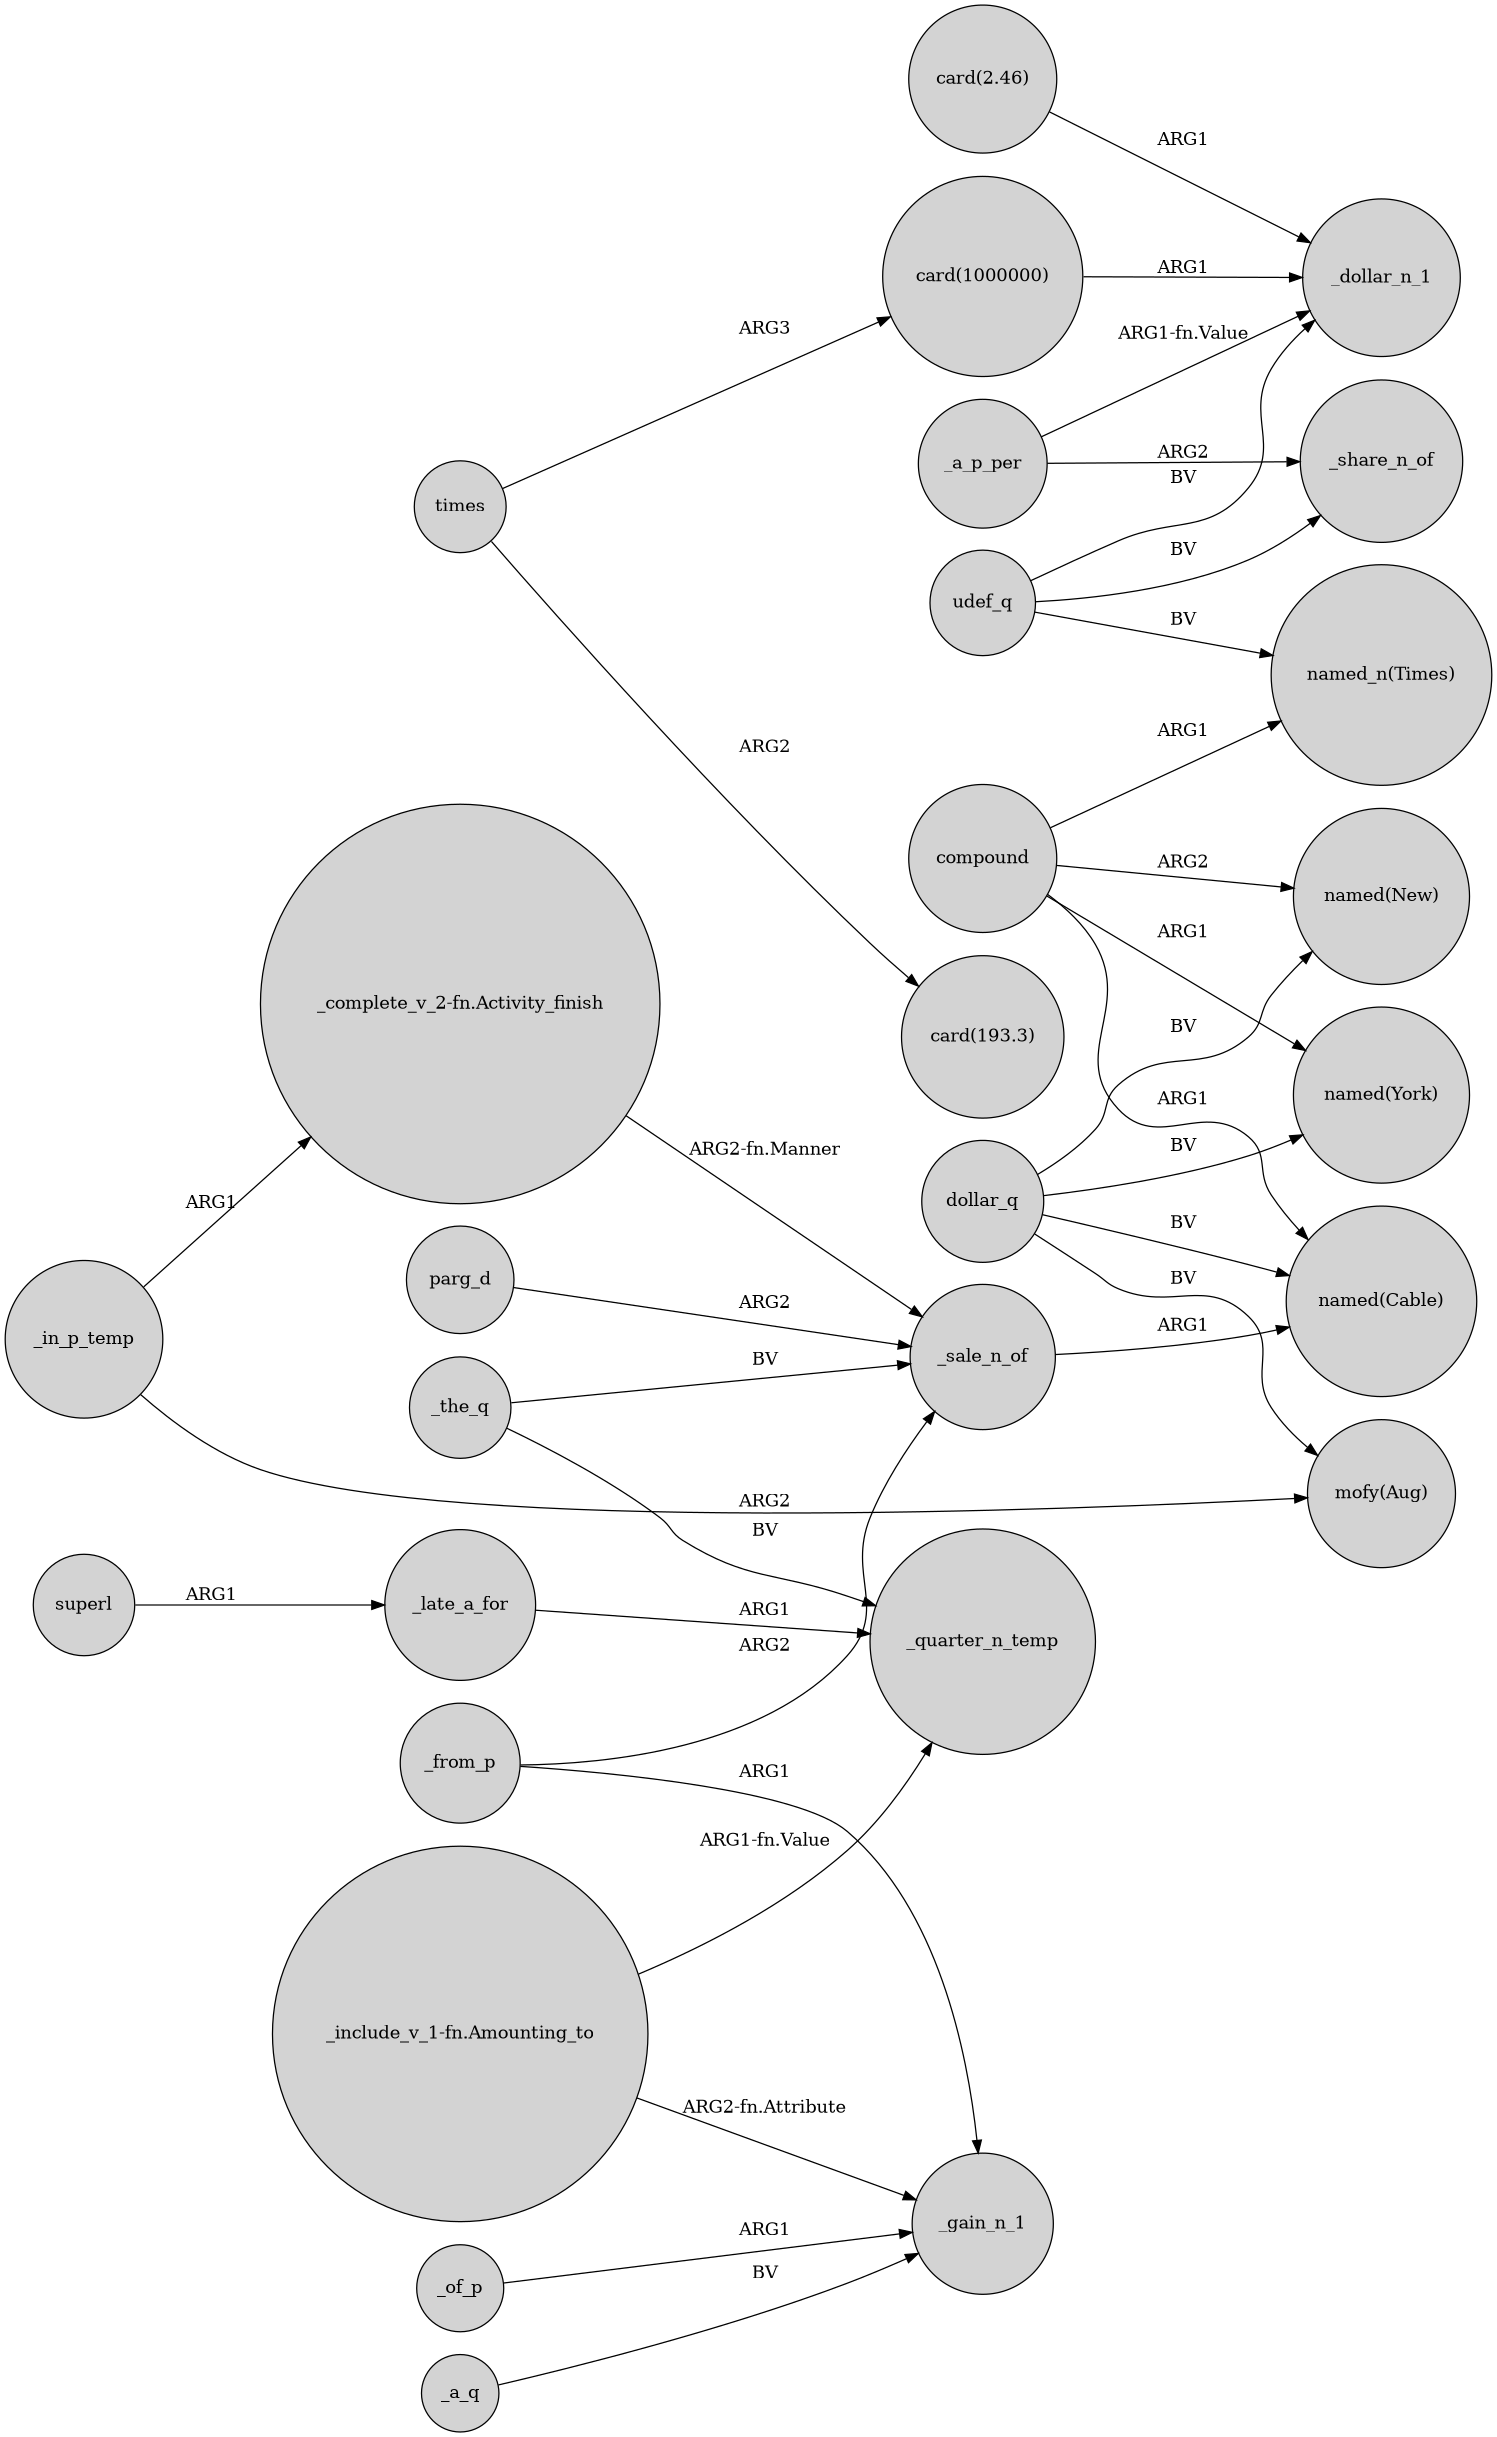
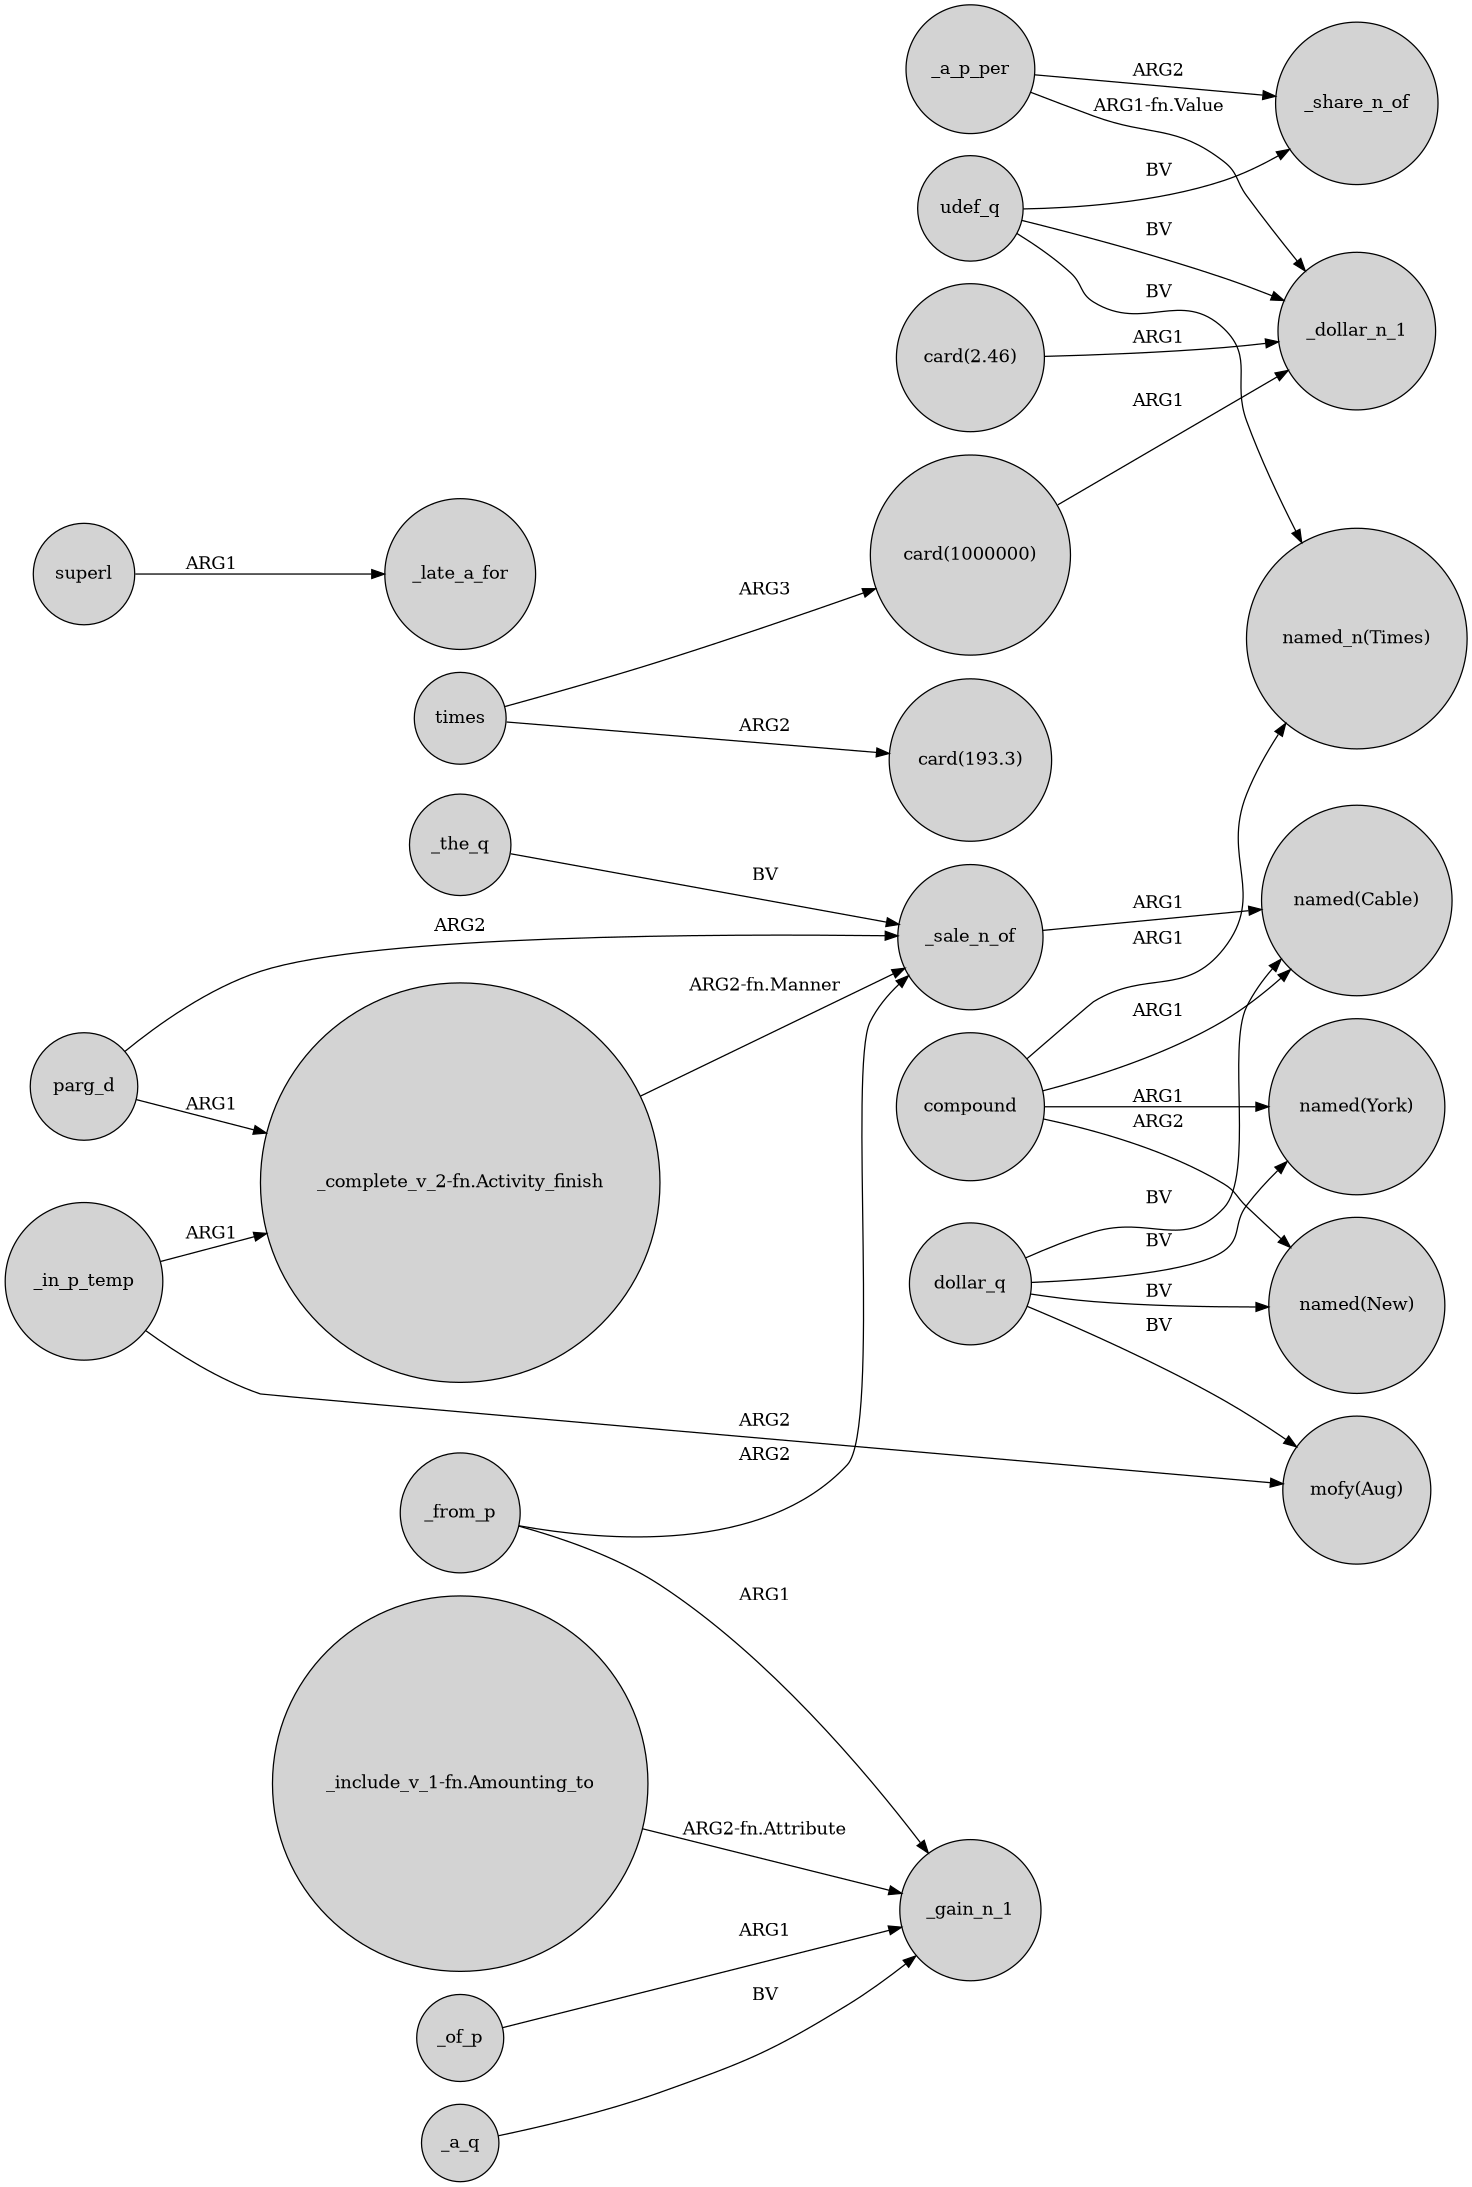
  digraph {
    rankdir=LR
    node [shape=circle style=filled]
    compound
    "named_n(Times)"
    "named(New)"
    "named(Cable)"
    "named(York)"
    _late_a_for
-   _quarter_n_temp
    _in_p_temp
    "mofy(Aug)"
    "_complete_v_2-fn.Activity_finish"
    _sale_n_of
    n12 [label=dollar_q]
    _the_q
    superl
    "_include_v_1-fn.Amounting_to"
    _gain_n_1
    times
    "card(1000000)"
    "card(193.3)"
    _dollar_n_1
    _of_p
    udef_q
    _share_n_of
    _from_p
    parg_d
    _a_p_per
    _a_q
    "card(2.46)"
    compound -> "named_n(Times)" [label=ARG1]
    compound -> "named(New)" [label=ARG2]
    compound -> "named(Cable)" [label=ARG1]
    compound -> "named(York)" [label=ARG1]
-   _late_a_for -> _quarter_n_temp [label=ARG1]
    _in_p_temp -> "mofy(Aug)" [label=ARG2]
    _in_p_temp -> "_complete_v_2-fn.Activity_finish" [label=ARG1]
    "_complete_v_2-fn.Activity_finish" -> _sale_n_of [label="ARG2-fn.Manner"]
    _sale_n_of -> "named(Cable)" [label=ARG1]
    n12 -> "named(New)" [label=BV]
    n12 -> "named(Cable)" [label=BV]
    n12 -> "named(York)" [label=BV]
    n12 -> "mofy(Aug)" [label=BV]
-   _the_q -> _quarter_n_temp [label=BV]
    _the_q -> _sale_n_of [label=BV]
    superl -> _late_a_for [label=ARG1]
-   "_include_v_1-fn.Amounting_to" -> _quarter_n_temp [label="ARG1-fn.Value"]
    "_include_v_1-fn.Amounting_to" -> _gain_n_1 [label="ARG2-fn.Attribute"]
    times -> "card(1000000)" [label=ARG3]
    times -> "card(193.3)" [label=ARG2]
    "card(1000000)" -> _dollar_n_1 [label=ARG1]
    _of_p -> _gain_n_1 [label=ARG1]
    udef_q -> "named_n(Times)" [label=BV]
    udef_q -> _dollar_n_1 [label=BV]
    udef_q -> _share_n_of [label=BV]
    _from_p -> _sale_n_of [label=ARG2]
    _from_p -> _gain_n_1 [label=ARG1]
+   parg_d -> "_complete_v_2-fn.Activity_finish" [label=ARG1]
    parg_d -> _sale_n_of [label=ARG2]
    _a_p_per -> _dollar_n_1 [label="ARG1-fn.Value"]
    _a_p_per -> _share_n_of [label=ARG2]
    _a_q -> _gain_n_1 [label=BV]
    "card(2.46)" -> _dollar_n_1 [label=ARG1]
  }
